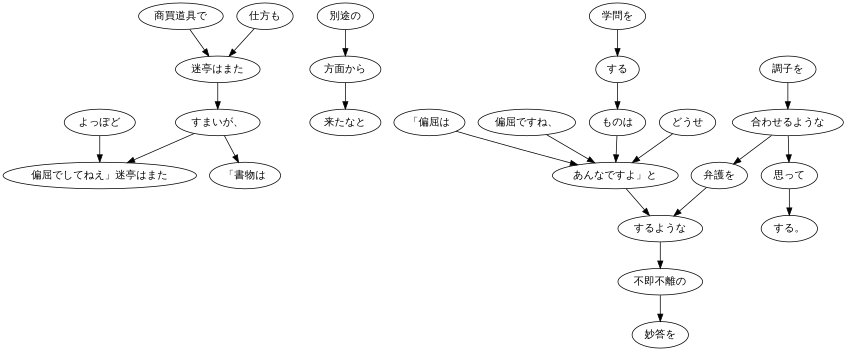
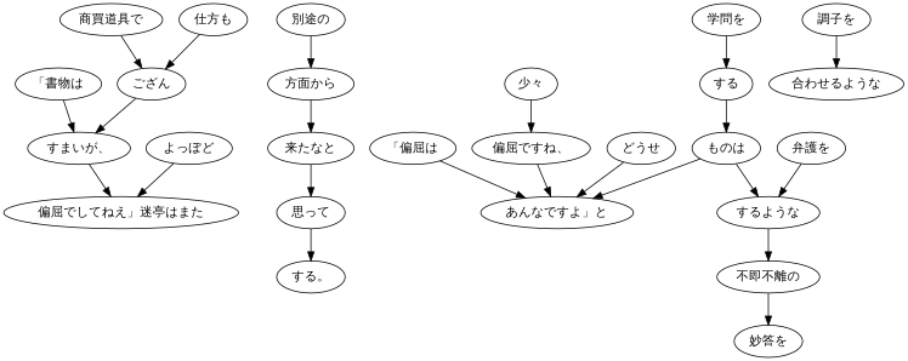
  digraph {
    n1 [label="「書物は"]
    n2 [label="すまいが、"]
    n3 [label="偏屈でしてねえ」迷亭はまた"]
    n4 [label="商買道具で"]
-   n5 [label="迷亭はまた"]
+   n5 [label="ござん"]
    n6 [label="仕方も"]
    n7 [label="よっぽど"]
    n8 [label="来たなと"]
    n9 [label="思って"]
    n10 [label="別途の"]
    n11 [label="方面から"]
    n12 [label="する。"]
    n13 [label="「偏屈は"]
    n14 [label="あんなですよ」と"]
    n15 [label="するような"]
+   n16 [label="少々"]
    n17 [label="偏屈ですね、"]
    n18 [label="学問を"]
    n19 [label="する"]
    n20 [label="ものは"]
    n21 [label="どうせ"]
    n22 [label="不即不離の"]
    n23 [label="調子を"]
    n24 [label="合わせるような"]
    n25 [label="弁護を"]
    n26 [label="妙答を"]
-   n2 -> n1
+   n1 -> n2
    n2 -> n3
    n4 -> n5
    n5 -> n2
    n6 -> n5
    n7 -> n3
-   n24 -> n9
+   n8 -> n9
    n9 -> n12
    n10 -> n11
    n11 -> n8
    n13 -> n14
-   n14 -> n15
+   n20 -> n15
    n15 -> n22
+   n16 -> n17
    n17 -> n14
    n18 -> n19
    n19 -> n20
    n20 -> n14
    n21 -> n14
    n22 -> n26
    n23 -> n24
-   n24 -> n25
    n25 -> n15
  }
